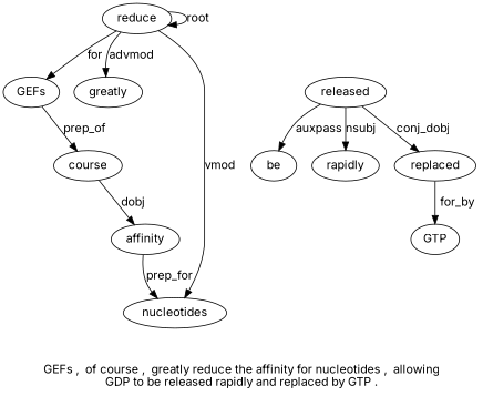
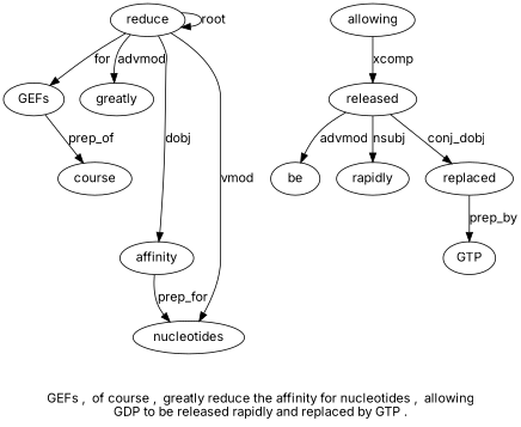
  digraph {
    fontname=Inter
    label="GEFs ,  of course ,  greatly reduce the affinity for nucleotides ,  allowing\nGDP to be released rapidly and replaced by GTP ."
    node [fillcolor=white fontname=Inter style=filled]
    edge [fontname=Inter]
    n1 [label=reduce]
    n2 [label=GEFs]
    n3 [label=greatly]
    n4 [label=affinity]
    n5 [label=nucleotides]
    n6 [label=course]
+   n7 [label=allowing]
    n8 [label=released]
    n9 [label=be]
    n10 [label=rapidly]
    n11 [label=replaced]
    n12 [label=GTP]
    n1 -> n1 [label=root]
    n1 -> n2 [label=for]
    n1 -> n3 [label=advmod]
-   n6 -> n4 [label=dobj]
+   n1 -> n4 [label=dobj]
    n1 -> n5 [label=vmod]
    n2 -> n6 [label=prep_of]
    n4 -> n5 [label=prep_for]
-   n8 -> n9 [label=auxpass]
+   n7 -> n8 [label=xcomp]
+   n8 -> n9 [label=advmod]
    n8 -> n10 [label=nsubj]
    n8 -> n11 [label=conj_dobj]
-   n11 -> n12 [label=for_by]
+   n11 -> n12 [label=prep_by]
  }
